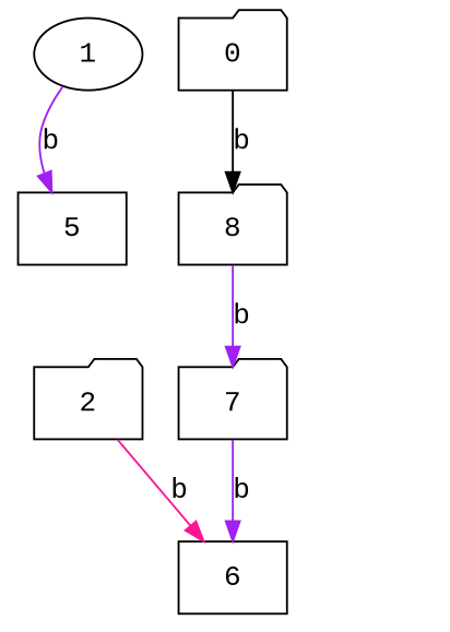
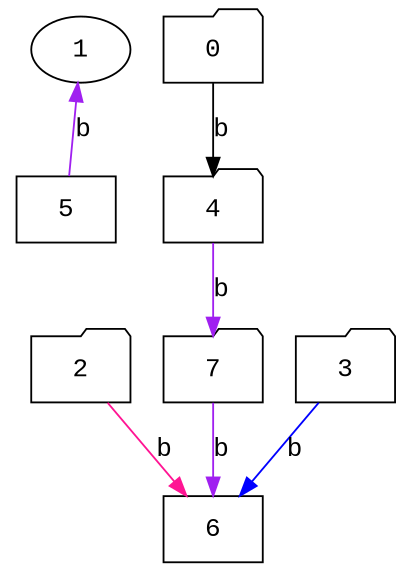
  strict digraph {
    fontname="Liberation Mono"
    node [fontname="Liberation Mono" shape=folder]
    edge [color=purple fontname="Liberation Mono"]
    1 [shape=ellipse]
    5 [shape=box]
    6 [shape=box]
    2
    0
-   4 [label=8]
+   4
    7
-   1 -> 5 [label=b]
+   3
+   5 -> 1 [label=b]
    2 -> 6 [color=deeppink label=b]
    0 -> 4 [color=black label=b]
    4 -> 7 [label=b]
    7 -> 6 [label=b]
+   3 -> 6 [color=blue label=b]
  }
